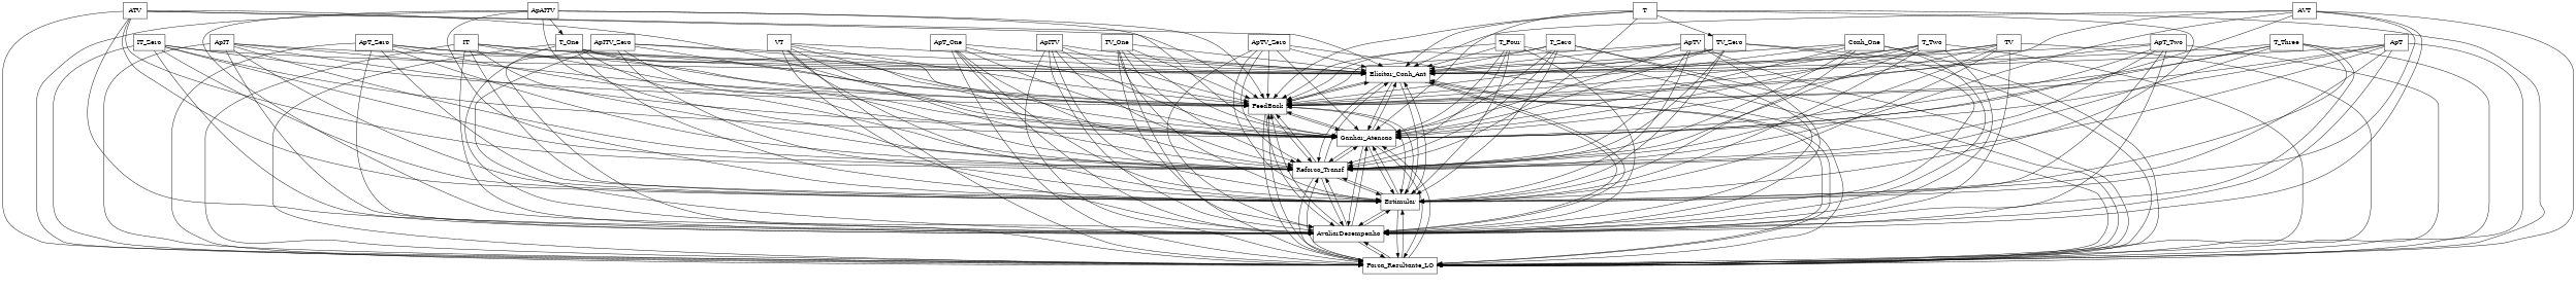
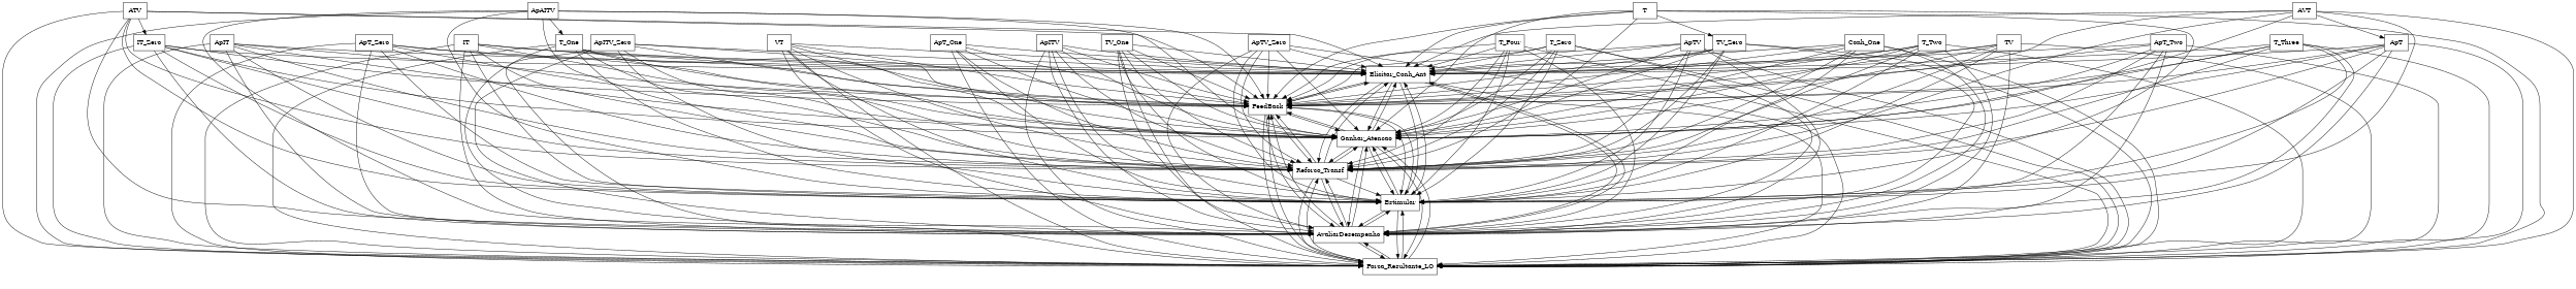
  digraph {
    fontname="DejaVu Serif"
    rankdir=TB
    node [fontname="DejaVu Serif" shape=box]
    edge [arrowhead=normal fontname="DejaVu Serif"]
    n1 [label=VT]
    n2 [label=Elicitar_Conh_Ant]
    n3 [label=FeedBack]
    n4 [label=Forca_Resultante_LO]
    n5 [label=AvaliarDesempenho]
    n6 [label=Estimular]
    n7 [label=Reforco_Transf]
    n8 [label=Ganhar_Atencao]
    n9 [label=ApT_One]
    n10 [label=TV_Zero]
    n11 [label=ApITV]
    n12 [label=IT_Zero]
    n13 [label=T_Three]
    n14 [label=T_One]
    n15 [label=ApAITV]
    n16 [label=TV_One]
    n17 [label=T]
    n18 [label=ATV]
    n19 [label=ApITV_Zero]
    n20 [label=ApT_Two]
    n21 [label=ApTV_Zero]
    n22 [label=AVT]
    n23 [label=ApT]
    n24 [label=IT]
    n25 [label=Conh_One]
    n26 [label=ApT_Zero]
    n27 [label=T_Four]
    n28 [label=T_Zero]
    n29 [label=ApTV]
    n30 [label=ApIT]
    n31 [label=T_Two]
    n32 [label=TV]
    n1 -> n2
    n1 -> n3
    n1 -> n4
    n1 -> n5
    n1 -> n6
    n1 -> n7
    n1 -> n8
    n2 -> n3
    n2 -> n4
    n2 -> n5
    n2 -> n6
    n2 -> n7
    n2 -> n8
    n3 -> n2
    n3 -> n4
    n3 -> n5
    n3 -> n6
    n3 -> n7
    n3 -> n8
-   n4 -> n2
    n4 -> n3
    n4 -> n5
    n4 -> n6
    n4 -> n7
    n4 -> n8
    n5 -> n2
    n5 -> n3
    n5 -> n4
    n5 -> n6
    n5 -> n7
    n5 -> n8
    n6 -> n2
    n6 -> n3
    n6 -> n4
    n6 -> n5
-   n6 -> n7
    n6 -> n8
    n7 -> n2
    n7 -> n3
    n7 -> n4
    n7 -> n5
    n7 -> n6
    n7 -> n8
    n8 -> n2
    n8 -> n3
    n8 -> n4
    n8 -> n5
    n8 -> n6
    n8 -> n7
    n9 -> n2
    n9 -> n3
    n9 -> n4
-   n9 -> n5
    n9 -> n6
    n9 -> n7
    n9 -> n8
    n10 -> n2
    n10 -> n3
    n10 -> n4
    n10 -> n5
    n10 -> n6
    n10 -> n7
    n10 -> n8
    n11 -> n2
    n11 -> n3
    n11 -> n4
    n11 -> n5
    n11 -> n6
    n11 -> n7
    n11 -> n8
    n12 -> n2
    n12 -> n3
    n12 -> n4
    n12 -> n5
    n12 -> n6
    n12 -> n7
    n12 -> n8
    n13 -> n2
    n13 -> n3
    n13 -> n4
    n13 -> n5
    n13 -> n6
    n13 -> n7
    n13 -> n8
    n14 -> n2
    n14 -> n3
    n14 -> n4
    n14 -> n5
    n14 -> n6
    n14 -> n7
    n14 -> n8
    n15 -> n3
    n15 -> n4
    n15 -> n5
    n15 -> n6
    n15 -> n7
    n15 -> n8
    n15 -> n14
    n16 -> n2
    n16 -> n3
    n16 -> n4
    n16 -> n5
    n16 -> n6
    n16 -> n7
    n16 -> n8
    n17 -> n2
    n17 -> n3
    n17 -> n4
    n17 -> n6
    n17 -> n7
    n17 -> n8
    n17 -> n10
    n18 -> n2
    n18 -> n3
    n18 -> n4
    n18 -> n5
    n18 -> n6
    n18 -> n7
-   n18 -> n8
+   n18 -> n12
    n19 -> n2
    n19 -> n3
    n19 -> n4
    n19 -> n5
    n19 -> n6
    n19 -> n7
    n19 -> n8
    n20 -> n2
    n20 -> n3
    n20 -> n4
    n20 -> n5
    n20 -> n6
    n20 -> n7
    n20 -> n8
    n21 -> n2
    n21 -> n3
    n21 -> n4
    n21 -> n5
    n21 -> n6
    n21 -> n7
    n21 -> n8
    n22 -> n2
    n22 -> n3
    n22 -> n4
-   n22 -> n5
+   n22 -> n23
    n22 -> n6
    n22 -> n7
    n22 -> n8
    n23 -> n2
    n23 -> n3
    n23 -> n4
    n23 -> n5
    n23 -> n6
    n23 -> n7
    n23 -> n8
    n24 -> n2
    n24 -> n3
    n24 -> n4
    n24 -> n5
    n24 -> n6
    n24 -> n7
    n24 -> n8
    n25 -> n2
    n25 -> n3
    n25 -> n4
    n25 -> n5
    n25 -> n6
    n25 -> n7
    n25 -> n8
    n26 -> n2
    n26 -> n3
    n26 -> n4
    n26 -> n5
    n26 -> n6
    n26 -> n7
    n26 -> n8
    n27 -> n2
    n27 -> n3
    n27 -> n4
    n27 -> n5
    n27 -> n6
    n27 -> n7
    n27 -> n8
    n28 -> n2
    n28 -> n3
    n28 -> n4
    n28 -> n5
    n28 -> n6
    n28 -> n7
    n28 -> n8
    n29 -> n2
    n29 -> n3
    n29 -> n4
    n29 -> n5
    n29 -> n6
    n29 -> n7
    n29 -> n8
    n30 -> n2
    n30 -> n3
    n30 -> n4
    n30 -> n5
    n30 -> n6
    n30 -> n7
    n30 -> n8
    n31 -> n2
    n31 -> n3
    n31 -> n4
    n31 -> n5
    n31 -> n6
    n31 -> n7
    n31 -> n8
    n32 -> n2
    n32 -> n3
    n32 -> n4
    n32 -> n5
    n32 -> n6
    n32 -> n7
    n32 -> n8
  }
